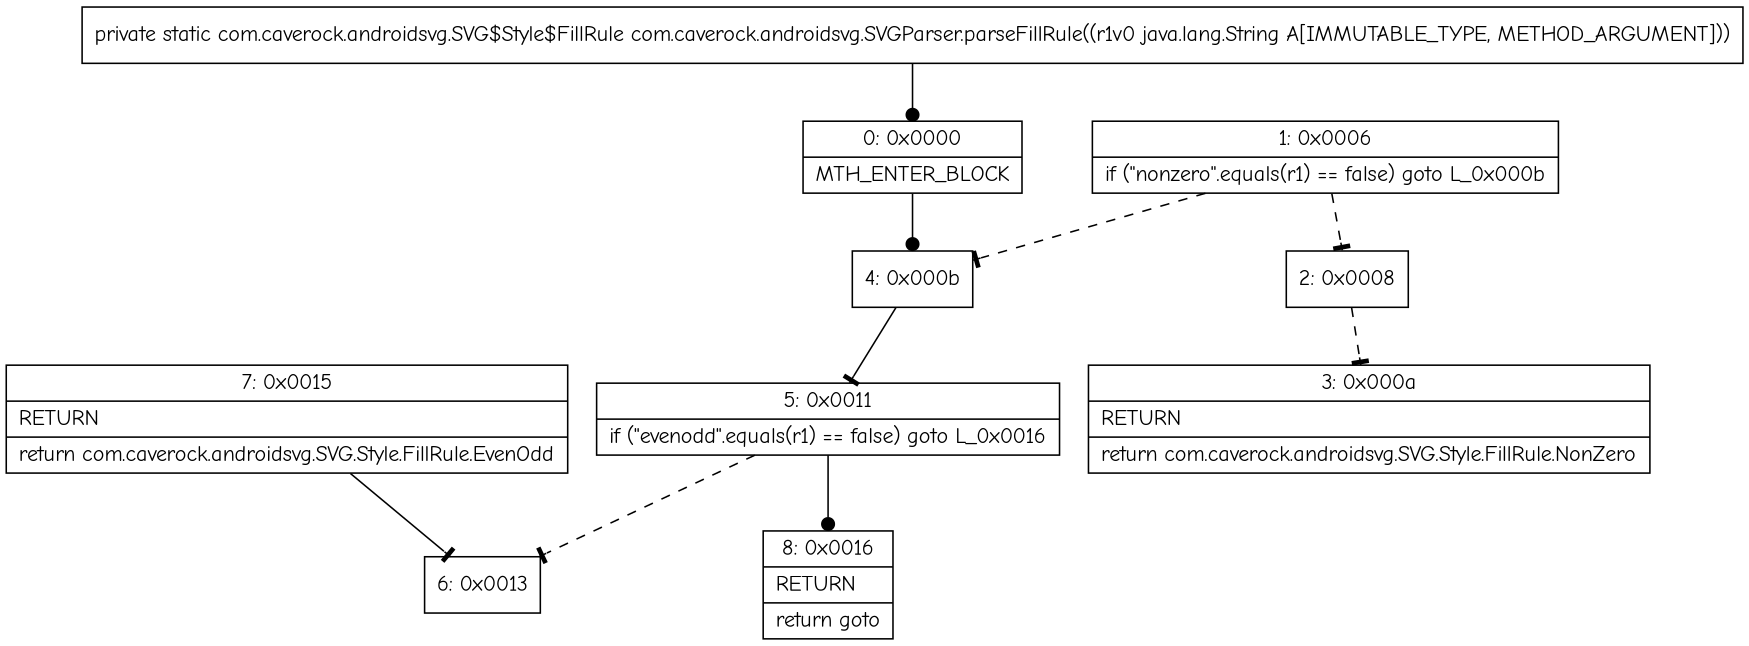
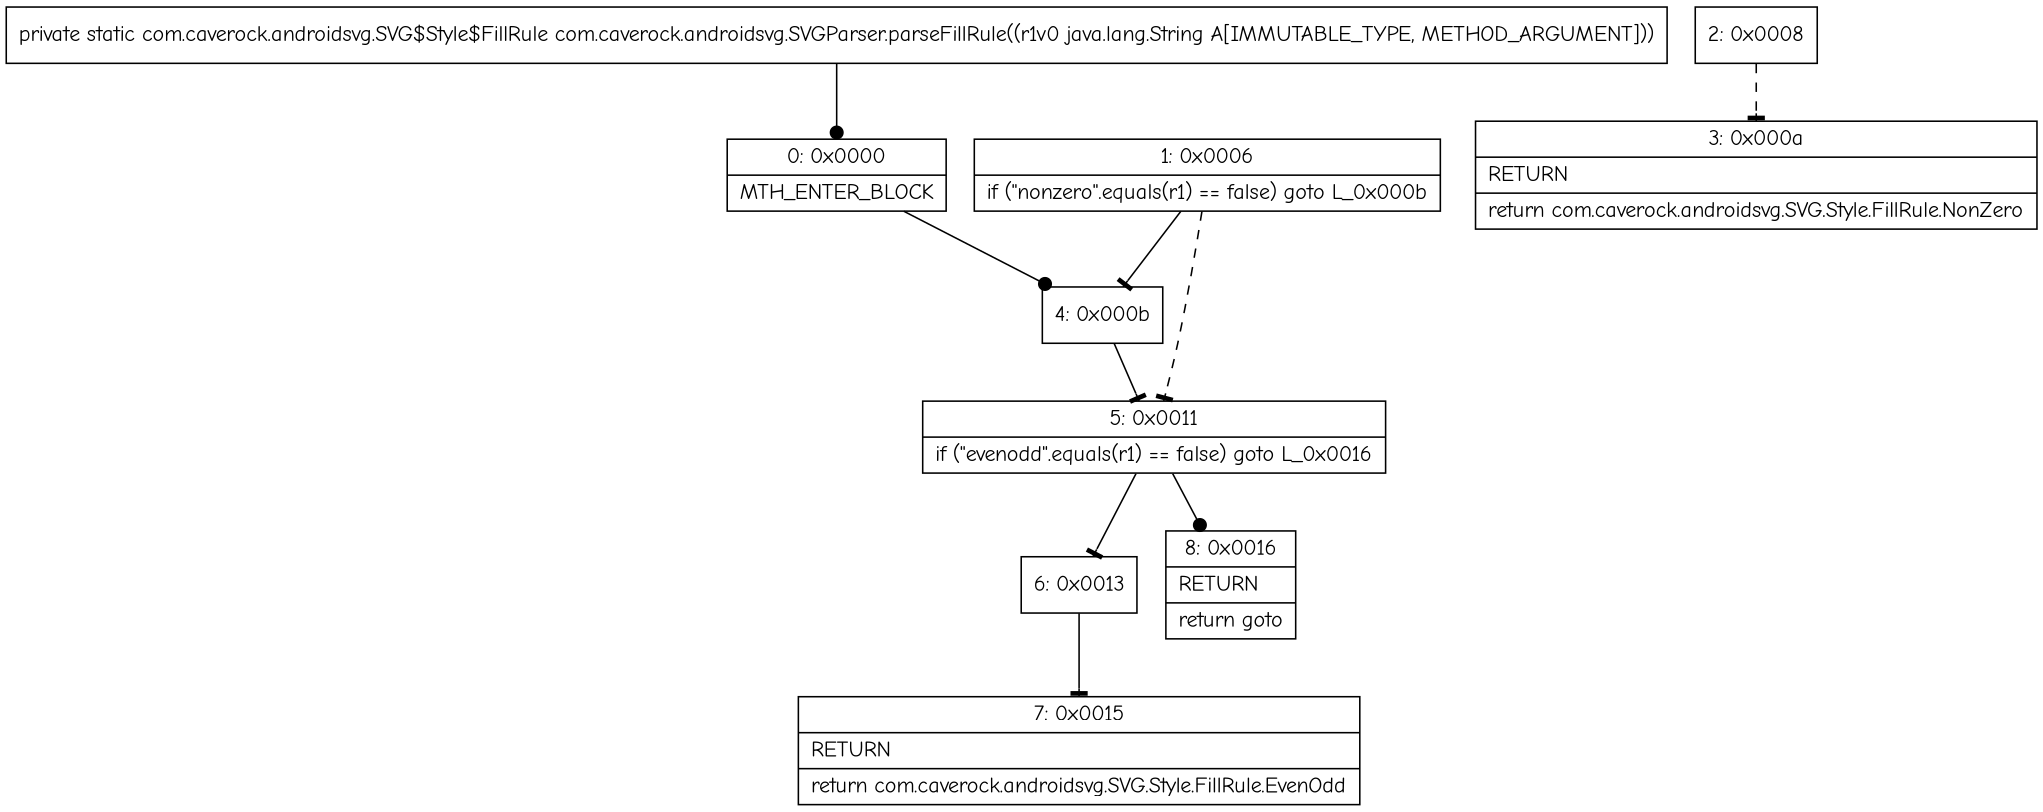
  digraph {
    fontname="Comic Neue"
    node [fontname="Comic Neue" shape=record]
    edge [arrowhead=tee fontname="Comic Neue" style=solid]
    n1 [label="{0\:\ 0x0000|MTH_ENTER_BLOCK\l}"]
    n2 [label="{4\:\ 0x000b}"]
    n3 [label="{1\:\ 0x0006|if (\"nonzero\".equals(r1) == false) goto L_0x000b\l}"]
    n4 [label="{2\:\ 0x0008}"]
    n5 [label="{3\:\ 0x000a|RETURN\l|return com.caverock.androidsvg.SVG.Style.FillRule.NonZero\l}"]
    n6 [label="{5\:\ 0x0011|if (\"evenodd\".equals(r1) == false) goto L_0x0016\l}"]
    n7 [label="{6\:\ 0x0013}"]
    n8 [label="{8\:\ 0x0016|RETURN\l|return goto\l}"]
    n9 [label="{7\:\ 0x0015|RETURN\l|return com.caverock.androidsvg.SVG.Style.FillRule.EvenOdd\l}"]
    n10 [label="{private static com.caverock.androidsvg.SVG$Style$FillRule com.caverock.androidsvg.SVGParser.parseFillRule((r1v0 java.lang.String A[IMMUTABLE_TYPE, METHOD_ARGUMENT])) }"]
    n1 -> n2 [arrowhead=dot]
    n2 -> n6
-   n3 -> n2 [style=dashed]
-   n3 -> n4 [style=dashed]
+   n3 -> n2
+   n3 -> n6 [style=dashed]
    n4 -> n5 [style=dashed]
-   n6 -> n7 [style=dashed]
+   n6 -> n7
    n6 -> n8 [arrowhead=dot]
-   n9 -> n7
+   n7 -> n9
    n10 -> n1 [arrowhead=dot]
  }
